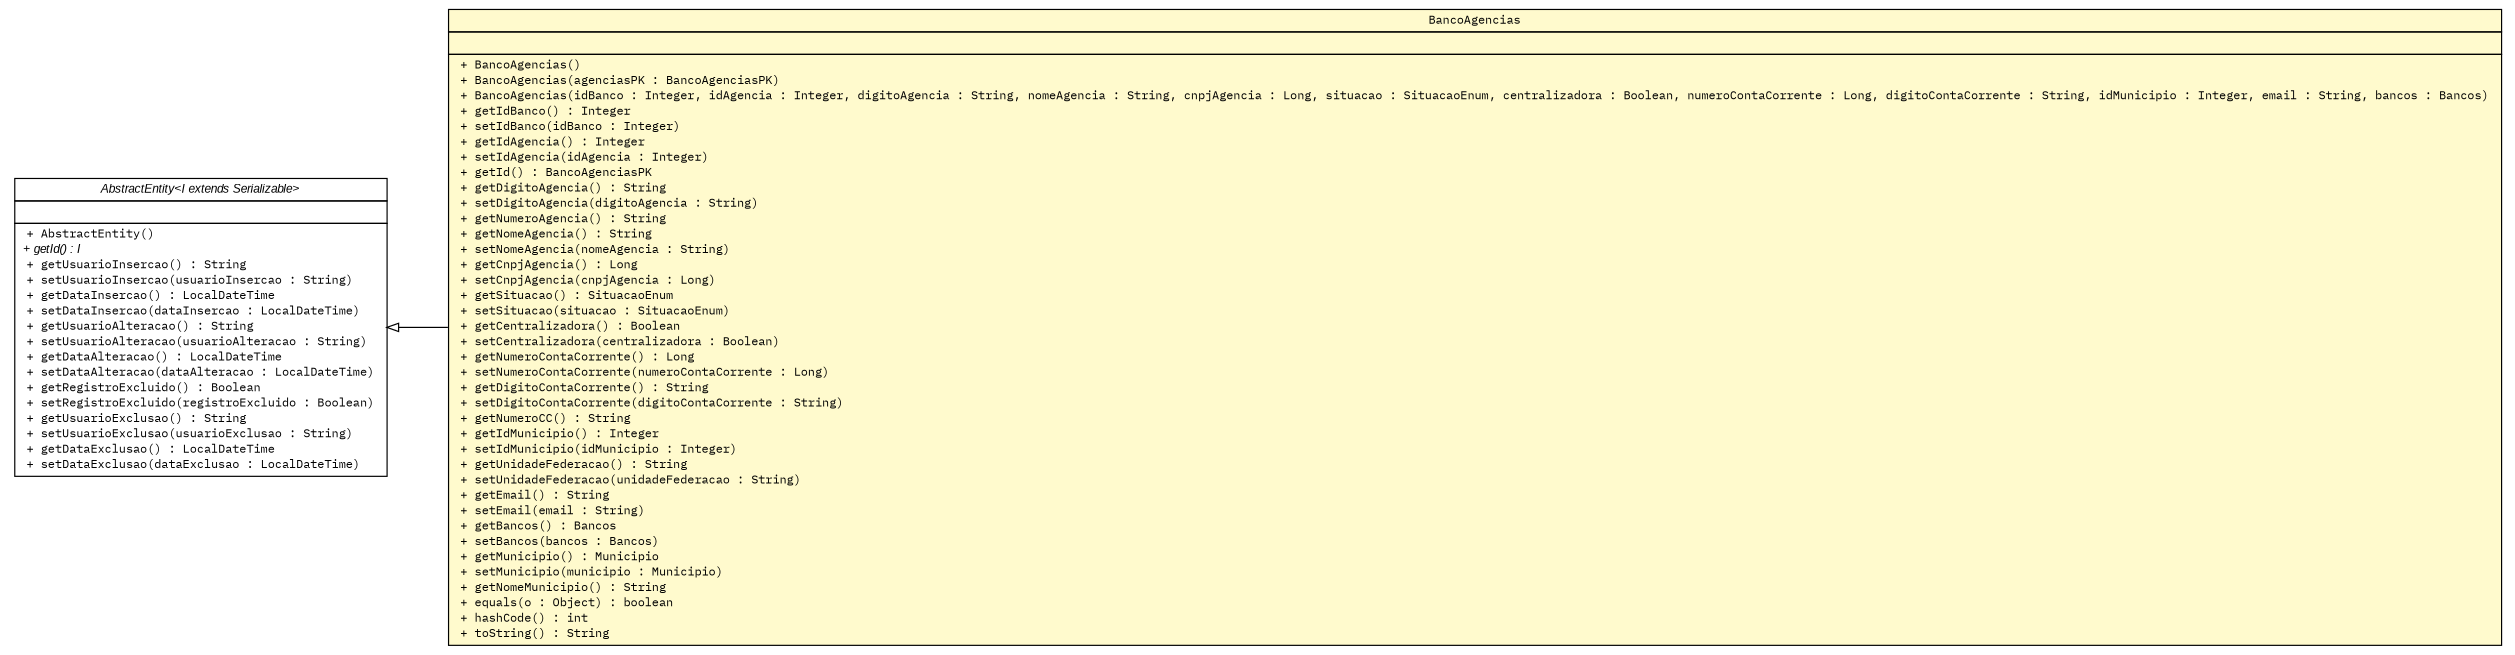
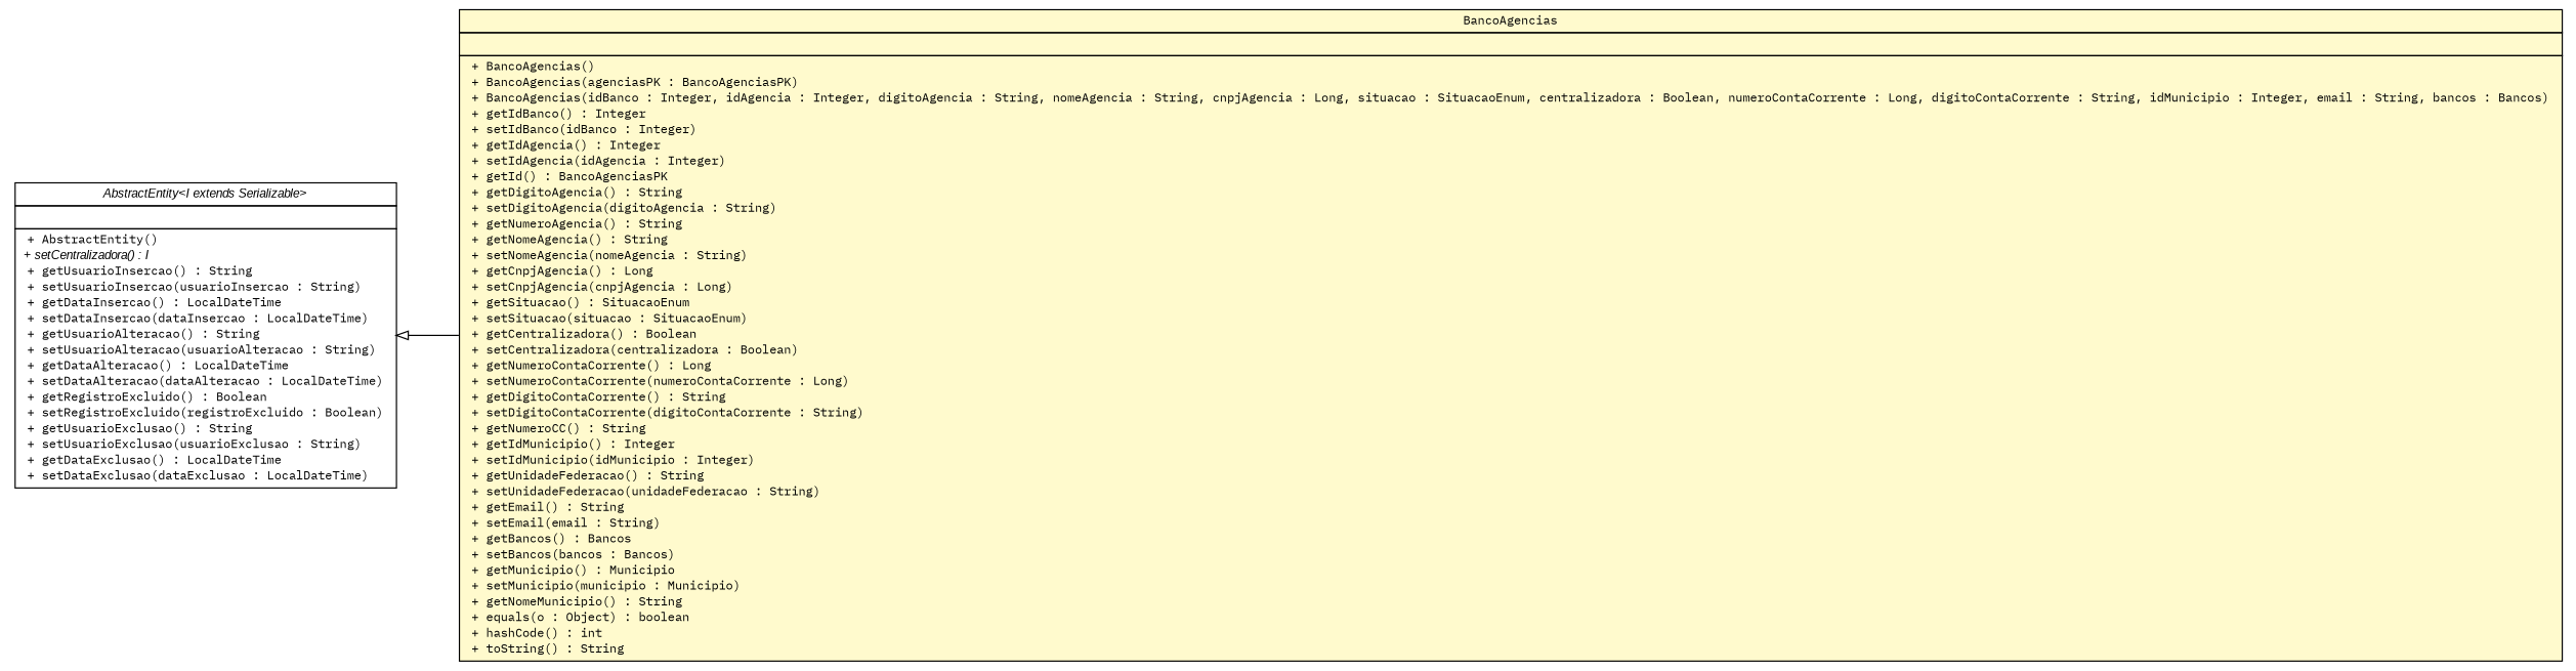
  digraph {
    nodesep=0.25
    ranksep=0.5
    rankdir=LR
    fontname="IBM Plex Mono"
    node [fontcolor=black fontname="IBM Plex Mono" fontsize=10.0 shape=plaintext]
-   n1 [label=<<table title="br.gov.to.sefaz.persistence.entity.AbstractEntity" border="0" cellborder="1" cellspacing="0" cellpadding="2" port="p" href="../../../../persistence/entity/AbstractEntity.html"> 		<tr><td><table border="0" cellspacing="0" cellpadding="1"> <tr><td align="center" balign="center"><font face="arial italic"> AbstractEntity&lt;I extends Serializable&gt; </font></td></tr> 		</table></td></tr> 		<tr><td><table border="0" cellspacing="0" cellpadding="1"> <tr><td align="left" balign="left">  </td></tr> 		</table></td></tr> 		<tr><td><table border="0" cellspacing="0" cellpadding="1"> <tr><td align="left" balign="left"> + AbstractEntity() </td></tr> <tr><td align="left" balign="left"><font face="arial italic" point-size="10.0"> + getId() : I </font></td></tr> <tr><td align="left" balign="left"> + getUsuarioInsercao() : String </td></tr> <tr><td align="left" balign="left"> + setUsuarioInsercao(usuarioInsercao : String) </td></tr> <tr><td align="left" balign="left"> + getDataInsercao() : LocalDateTime </td></tr> <tr><td align="left" balign="left"> + setDataInsercao(dataInsercao : LocalDateTime) </td></tr> <tr><td align="left" balign="left"> + getUsuarioAlteracao() : String </td></tr> <tr><td align="left" balign="left"> + setUsuarioAlteracao(usuarioAlteracao : String) </td></tr> <tr><td align="left" balign="left"> + getDataAlteracao() : LocalDateTime </td></tr> <tr><td align="left" balign="left"> + setDataAlteracao(dataAlteracao : LocalDateTime) </td></tr> <tr><td align="left" balign="left"> + getRegistroExcluido() : Boolean </td></tr> <tr><td align="left" balign="left"> + setRegistroExcluido(registroExcluido : Boolean) </td></tr> <tr><td align="left" balign="left"> + getUsuarioExclusao() : String </td></tr> <tr><td align="left" balign="left"> + setUsuarioExclusao(usuarioExclusao : String) </td></tr> <tr><td align="left" balign="left"> + getDataExclusao() : LocalDateTime </td></tr> <tr><td align="left" balign="left"> + setDataExclusao(dataExclusao : LocalDateTime) </td></tr> 		</table></td></tr> 		</table>>]
+   n1 [label=<<table title="br.gov.to.sefaz.persistence.entity.AbstractEntity" border="0" cellborder="1" cellspacing="0" cellpadding="2" port="p" href="../../../../persistence/entity/AbstractEntity.html"> 		<tr><td><table border="0" cellspacing="0" cellpadding="1"> <tr><td align="center" balign="center"><font face="arial italic"> AbstractEntity&lt;I extends Serializable&gt; </font></td></tr> 		</table></td></tr> 		<tr><td><table border="0" cellspacing="0" cellpadding="1"> <tr><td align="left" balign="left">  </td></tr> 		</table></td></tr> 		<tr><td><table border="0" cellspacing="0" cellpadding="1"> <tr><td align="left" balign="left"> + AbstractEntity() </td></tr> <tr><td align="left" balign="left"><font face="arial italic" point-size="10.0"> + setCentralizadora() : I </font></td></tr> <tr><td align="left" balign="left"> + getUsuarioInsercao() : String </td></tr> <tr><td align="left" balign="left"> + setUsuarioInsercao(usuarioInsercao : String) </td></tr> <tr><td align="left" balign="left"> + getDataInsercao() : LocalDateTime </td></tr> <tr><td align="left" balign="left"> + setDataInsercao(dataInsercao : LocalDateTime) </td></tr> <tr><td align="left" balign="left"> + getUsuarioAlteracao() : String </td></tr> <tr><td align="left" balign="left"> + setUsuarioAlteracao(usuarioAlteracao : String) </td></tr> <tr><td align="left" balign="left"> + getDataAlteracao() : LocalDateTime </td></tr> <tr><td align="left" balign="left"> + setDataAlteracao(dataAlteracao : LocalDateTime) </td></tr> <tr><td align="left" balign="left"> + getRegistroExcluido() : Boolean </td></tr> <tr><td align="left" balign="left"> + setRegistroExcluido(registroExcluido : Boolean) </td></tr> <tr><td align="left" balign="left"> + getUsuarioExclusao() : String </td></tr> <tr><td align="left" balign="left"> + setUsuarioExclusao(usuarioExclusao : String) </td></tr> <tr><td align="left" balign="left"> + getDataExclusao() : LocalDateTime </td></tr> <tr><td align="left" balign="left"> + setDataExclusao(dataExclusao : LocalDateTime) </td></tr> 		</table></td></tr> 		</table>>]
    n2 [label=<<table title="br.gov.to.sefaz.arr.parametros.persistence.entity.BancoAgencias" border="0" cellborder="1" cellspacing="0" cellpadding="2" port="p" bgcolor="lemonChiffon" href="./BancoAgencias.html"> 		<tr><td><table border="0" cellspacing="0" cellpadding="1"> <tr><td align="center" balign="center"> BancoAgencias </td></tr> 		</table></td></tr> 		<tr><td><table border="0" cellspacing="0" cellpadding="1"> <tr><td align="left" balign="left">  </td></tr> 		</table></td></tr> 		<tr><td><table border="0" cellspacing="0" cellpadding="1"> <tr><td align="left" balign="left"> + BancoAgencias() </td></tr> <tr><td align="left" balign="left"> + BancoAgencias(agenciasPK : BancoAgenciasPK) </td></tr> <tr><td align="left" balign="left"> + BancoAgencias(idBanco : Integer, idAgencia : Integer, digitoAgencia : String, nomeAgencia : String, cnpjAgencia : Long, situacao : SituacaoEnum, centralizadora : Boolean, numeroContaCorrente : Long, digitoContaCorrente : String, idMunicipio : Integer, email : String, bancos : Bancos) </td></tr> <tr><td align="left" balign="left"> + getIdBanco() : Integer </td></tr> <tr><td align="left" balign="left"> + setIdBanco(idBanco : Integer) </td></tr> <tr><td align="left" balign="left"> + getIdAgencia() : Integer </td></tr> <tr><td align="left" balign="left"> + setIdAgencia(idAgencia : Integer) </td></tr> <tr><td align="left" balign="left"> + getId() : BancoAgenciasPK </td></tr> <tr><td align="left" balign="left"> + getDigitoAgencia() : String </td></tr> <tr><td align="left" balign="left"> + setDigitoAgencia(digitoAgencia : String) </td></tr> <tr><td align="left" balign="left"> + getNumeroAgencia() : String </td></tr> <tr><td align="left" balign="left"> + getNomeAgencia() : String </td></tr> <tr><td align="left" balign="left"> + setNomeAgencia(nomeAgencia : String) </td></tr> <tr><td align="left" balign="left"> + getCnpjAgencia() : Long </td></tr> <tr><td align="left" balign="left"> + setCnpjAgencia(cnpjAgencia : Long) </td></tr> <tr><td align="left" balign="left"> + getSituacao() : SituacaoEnum </td></tr> <tr><td align="left" balign="left"> + setSituacao(situacao : SituacaoEnum) </td></tr> <tr><td align="left" balign="left"> + getCentralizadora() : Boolean </td></tr> <tr><td align="left" balign="left"> + setCentralizadora(centralizadora : Boolean) </td></tr> <tr><td align="left" balign="left"> + getNumeroContaCorrente() : Long </td></tr> <tr><td align="left" balign="left"> + setNumeroContaCorrente(numeroContaCorrente : Long) </td></tr> <tr><td align="left" balign="left"> + getDigitoContaCorrente() : String </td></tr> <tr><td align="left" balign="left"> + setDigitoContaCorrente(digitoContaCorrente : String) </td></tr> <tr><td align="left" balign="left"> + getNumeroCC() : String </td></tr> <tr><td align="left" balign="left"> + getIdMunicipio() : Integer </td></tr> <tr><td align="left" balign="left"> + setIdMunicipio(idMunicipio : Integer) </td></tr> <tr><td align="left" balign="left"> + getUnidadeFederacao() : String </td></tr> <tr><td align="left" balign="left"> + setUnidadeFederacao(unidadeFederacao : String) </td></tr> <tr><td align="left" balign="left"> + getEmail() : String </td></tr> <tr><td align="left" balign="left"> + setEmail(email : String) </td></tr> <tr><td align="left" balign="left"> + getBancos() : Bancos </td></tr> <tr><td align="left" balign="left"> + setBancos(bancos : Bancos) </td></tr> <tr><td align="left" balign="left"> + getMunicipio() : Municipio </td></tr> <tr><td align="left" balign="left"> + setMunicipio(municipio : Municipio) </td></tr> <tr><td align="left" balign="left"> + getNomeMunicipio() : String </td></tr> <tr><td align="left" balign="left"> + equals(o : Object) : boolean </td></tr> <tr><td align="left" balign="left"> + hashCode() : int </td></tr> <tr><td align="left" balign="left"> + toString() : String </td></tr> 		</table></td></tr> 		</table>>]
    n1 -> n2 [arrowtail=empty dir=back fontname="IBM Plex Mono" fontsize=10 headport=p labelfontname=arial labelfontsize=10 tailport=p]
  }
